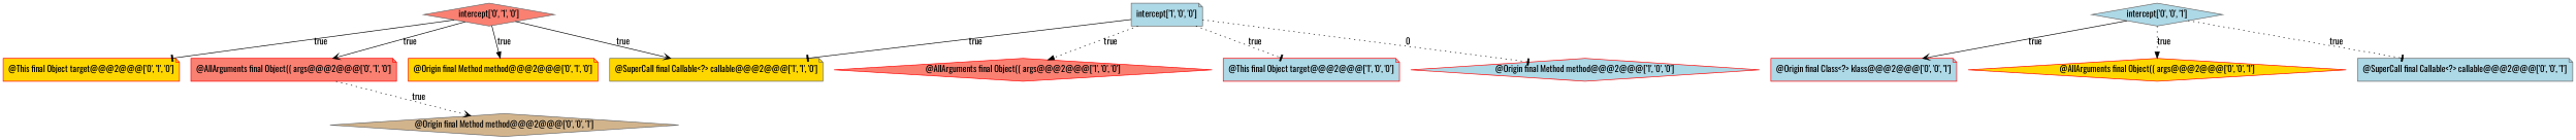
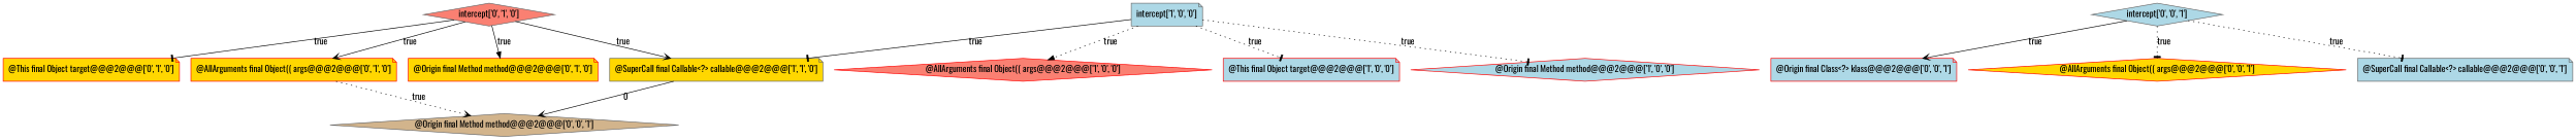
  digraph {
    fontname=Oswald
    node [color=red fillcolor=lightblue fontname=Oswald shape=note style=filled]
    edge [arrowhead=tee fontname=Oswald style=solid]
    n1 [color=gray40 fillcolor=gold label="@SuperCall final Callable<?> callable@@@2@@@['1', '1', '0']"]
    n2 [color=gray40 fillcolor=tan label="@Origin final Method method@@@2@@@['0', '0', '1']" shape=diamond]
    n3 [label="@Origin final Class<?> klass@@@2@@@['0', '0', '1']"]
-   n4 [fillcolor=salmon label="@AllArguments final Object(( args@@@2@@@['0', '1', '0']"]
+   n4 [fillcolor=gold label="@AllArguments final Object(( args@@@2@@@['0', '1', '0']"]
    n5 [fillcolor=gold label="@AllArguments final Object(( args@@@2@@@['0', '0', '1']" shape=diamond]
    n6 [color=gray40 label="@SuperCall final Callable<?> callable@@@2@@@['0', '0', '1']"]
    n7 [color=gray40 fillcolor=salmon label="intercept['0', '1', '0']" shape=diamond]
    n8 [fillcolor=gold label="@Origin final Method method@@@2@@@['0', '1', '0']"]
    n9 [fillcolor=gold label="@This final Object target@@@2@@@['0', '1', '0']"]
    n10 [fillcolor=salmon label="@AllArguments final Object(( args@@@2@@@['1', '0', '0']" shape=diamond]
    n11 [color=gray40 label="intercept['1', '0', '0']"]
    n12 [label="@This final Object target@@@2@@@['1', '0', '0']"]
    n13 [label="@Origin final Method method@@@2@@@['1', '0', '0']" shape=diamond]
    n14 [color=gray40 label="intercept['0', '0', '1']" shape=diamond]
+   n1 -> n2 [arrowhead=vee label=0]
    n4 -> n2 [arrowhead=vee label=true style=dotted]
    n7 -> n1 [arrowhead=vee label=true]
    n7 -> n4 [arrowhead=vee label=true]
    n7 -> n8 [arrowhead=normal label=true]
    n7 -> n9 [label=true]
    n11 -> n1 [label=true]
    n11 -> n10 [arrowhead=normal label=true style=dotted]
    n11 -> n12 [label=true style=dotted]
-   n11 -> n13 [label=0 style=dotted]
+   n11 -> n13 [label=true style=dotted]
    n14 -> n3 [arrowhead=vee label=true]
-   n14 -> n5 [arrowhead=normal label=true style=dotted]
+   n14 -> n5 [label=true style=dotted]
    n14 -> n6 [label=true style=dotted]
  }
